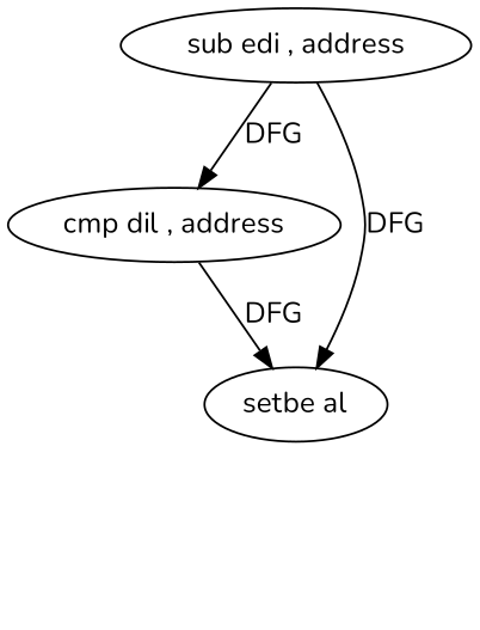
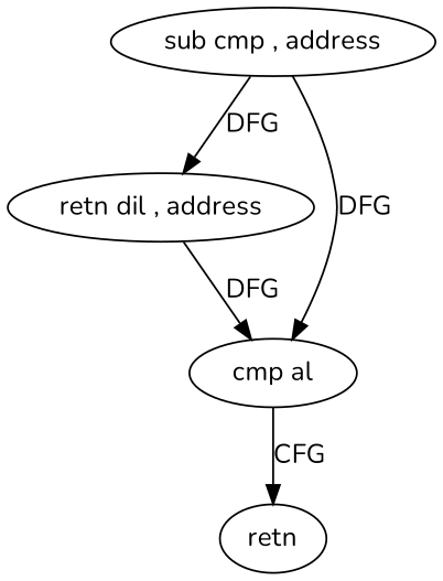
  digraph {
    fontname=Nunito
    node [fontname=Nunito]
    edge [fontname=Nunito]
-   n1 [label="sub edi , address"]
-   n2 [label="cmp dil , address"]
-   n3 [label="setbe al"]
+   n1 [label="sub cmp , address"]
+   n2 [label="retn dil , address"]
+   n3 [label="cmp al"]
+   n4 [label=retn]
    n1 -> n2 [label=DFG]
    n1 -> n3 [label=DFG]
    n2 -> n3 [label=DFG]
+   n3 -> n4 [label=CFG]
  }
